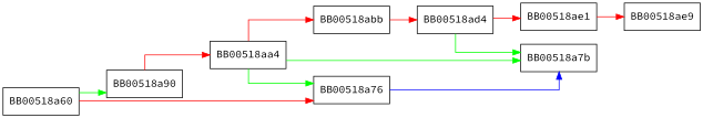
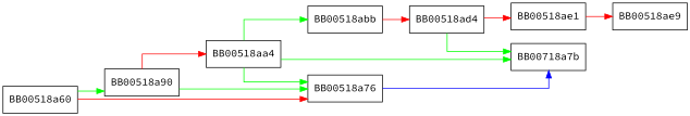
  digraph {
    fontname="Source Code Pro"
    rankdir=LR
    splines=ortho
    node [fontname="Source Code Pro" shape=box]
    edge [color=red fontname="Source Code Pro"]
    BB00518a60
    BB00518a90
    BB00518a76
    BB00518aa4
-   BB00518a7b
+   BB00518a7b [label=BB00718a7b]
    BB00518abb
    BB00518ad4
    BB00518ae1
    BB00518ae9
    BB00518a60 -> BB00518a90 [color=green]
    BB00518a60 -> BB00518a76
+   BB00518a90 -> BB00518a76 [color=green]
    BB00518a90 -> BB00518aa4
    BB00518a76 -> BB00518a7b [color=blue]
    BB00518aa4 -> BB00518a76 [color=green]
    BB00518aa4 -> BB00518a7b [color=green]
-   BB00518aa4 -> BB00518abb
+   BB00518aa4 -> BB00518abb [color=green]
    BB00518abb -> BB00518ad4
    BB00518ad4 -> BB00518a7b [color=green]
    BB00518ad4 -> BB00518ae1
    BB00518ae1 -> BB00518ae9
  }
